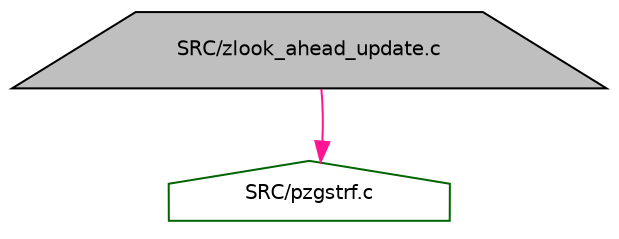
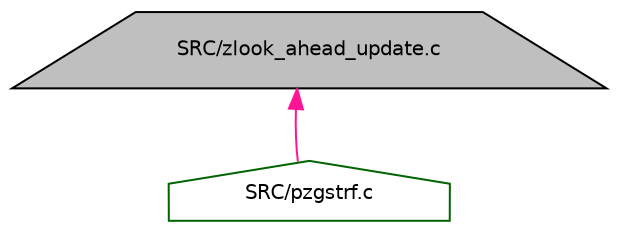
  digraph {
    node [fontname=Helvetica fontsize=10 style=filled]
    n1 [color=black fillcolor=grey75 fontcolor=black height=0.2 label="SRC/zlook_ahead_update.c" shape=trapezium width=0.4]
    n2 [color=darkgreen fillcolor=white height=0.2 label="SRC/pzgstrf.c" shape=house width=0.4]
-   n2 -> n1 [color=deeppink dir=back fontname=Helvetica fontsize=10 labelfontname=Helvetica labelfontsize=10 style=solid]
+   n1 -> n2 [color=deeppink dir=back fontname=Helvetica fontsize=10 labelfontname=Helvetica labelfontsize=10 style=solid]
  }
